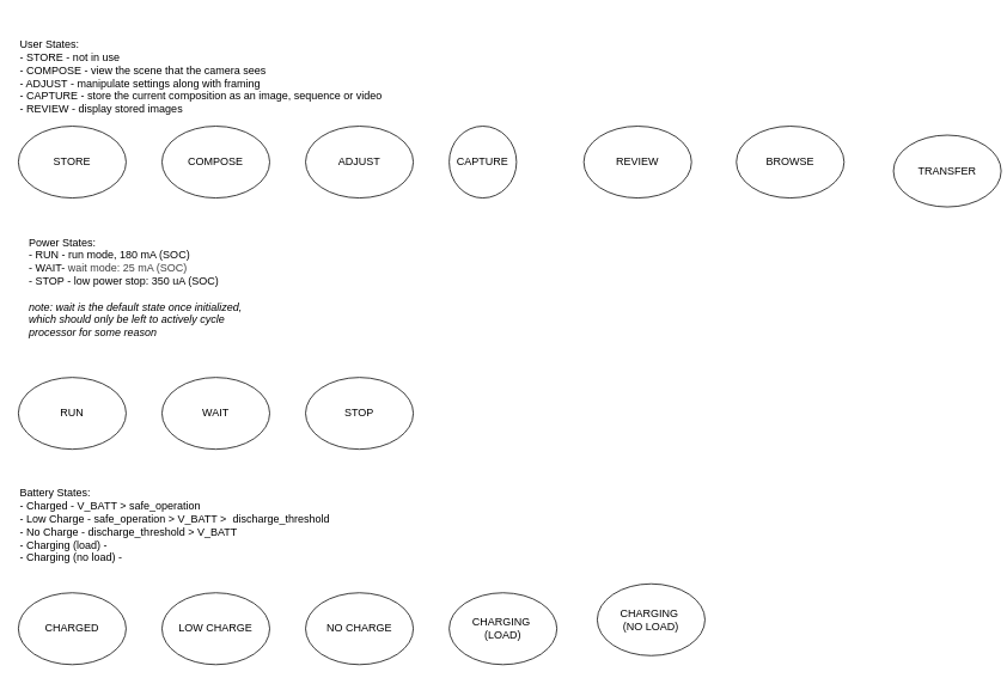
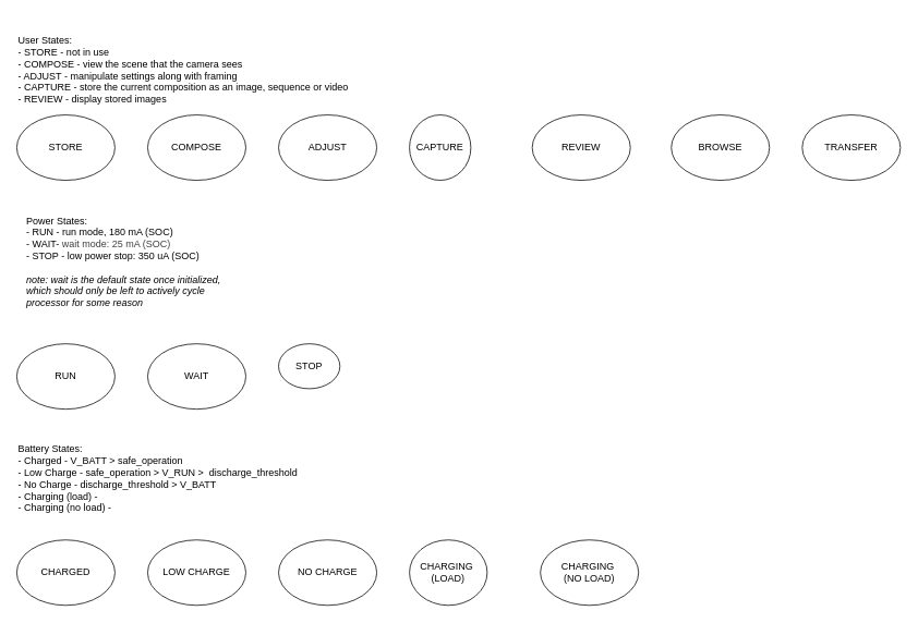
  <mxCell id="0" />
  <mxCell id="1" parent="0" />
  <mxCell id="2" value="User States:&amp;nbsp;&lt;div&gt;- STORE - not in use&lt;/div&gt;&lt;div&gt;- COMPOSE - view the scene that the camera sees&lt;/div&gt;&lt;div&gt;- ADJUST - manipulate settings along with framing&lt;/div&gt;&lt;div&gt;- CAPTURE - store the current composition as an image, sequence or video&lt;/div&gt;&lt;div&gt;- REVIEW - display stored images&lt;/div&gt;" style="text;html=1;align=left;verticalAlign=middle;whiteSpace=wrap;rounded=0;" parent="1" vertex="1"><mxGeometry width="450" height="130" as="geometry" x="20" y="20" /></mxCell>
  <mxCell id="3" value="Power States:&amp;nbsp;&lt;div&gt;- RUN - run mode, 180 mA (SOC)&lt;/div&gt;&lt;div&gt;- WAIT-&amp;nbsp;&lt;span style=&quot;color: rgb(63, 63, 63); background-color: transparent;&quot;&gt;wait mode: 25 mA (SOC)&lt;/span&gt;&lt;/div&gt;&lt;div&gt;- STOP - low power stop: 350 uA (SOC)&lt;/div&gt;&lt;div&gt;&lt;br&gt;&lt;/div&gt;&lt;div&gt;&lt;i&gt;note: wait is the default state once initialized, which should only be left to actively cycle processor for some reason&lt;/i&gt;&lt;/div&gt;" style="text;html=1;align=left;verticalAlign=middle;whiteSpace=wrap;rounded=0;" parent="1" vertex="1"><mxGeometry x="30" y="260" width="240" height="120" as="geometry" /></mxCell>
- <mxCell id="4" value="Battery States:&amp;nbsp;&lt;div&gt;- Charged - V_BATT &amp;gt; safe_operation&lt;/div&gt;&lt;div&gt;- Low Charge - safe_operation &amp;gt; V_BATT &amp;gt;&amp;nbsp; discharge_threshold&lt;/div&gt;&lt;div&gt;- No Charge - discharge_threshold &amp;gt; V_BATT&amp;nbsp;&lt;/div&gt;&lt;div&gt;- Charging (load) -&amp;nbsp;&lt;/div&gt;&lt;div&gt;- Charging (no load) -&amp;nbsp;&lt;/div&gt;" style="text;html=1;align=left;verticalAlign=middle;whiteSpace=wrap;rounded=0;" parent="1" vertex="1"><mxGeometry y="540" width="400" height="90" as="geometry" x="20" /></mxCell>
+ <mxCell id="4" value="Battery States:&amp;nbsp;&lt;div&gt;- Charged - V_BATT &amp;gt; safe_operation&lt;/div&gt;&lt;div&gt;- Low Charge - safe_operation &amp;gt; V_RUN &amp;gt;&amp;nbsp; discharge_threshold&lt;/div&gt;&lt;div&gt;- No Charge - discharge_threshold &amp;gt; V_BATT&amp;nbsp;&lt;/div&gt;&lt;div&gt;- Charging (load) -&amp;nbsp;&lt;/div&gt;&lt;div&gt;- Charging (no load) -&amp;nbsp;&lt;/div&gt;" style="text;html=1;align=left;verticalAlign=middle;whiteSpace=wrap;rounded=0;" parent="1" vertex="1"><mxGeometry y="540" width="400" height="90" as="geometry" x="20" /></mxCell>
  <mxCell id="5" value="STORE" style="ellipse;whiteSpace=wrap;html=1;" parent="1" vertex="1"><mxGeometry y="140" width="120" height="80" as="geometry" x="20" /></mxCell>
  <mxCell id="6" value="COMPOSE" style="ellipse;whiteSpace=wrap;html=1;" parent="1" vertex="1"><mxGeometry x="180" y="140" width="120" height="80" as="geometry" /></mxCell>
  <mxCell id="7" value="ADJUST" style="ellipse;whiteSpace=wrap;html=1;" parent="1" vertex="1"><mxGeometry x="340" y="140" width="120" height="80" as="geometry" /></mxCell>
  <mxCell id="8" value="CAPTURE" style="ellipse;whiteSpace=wrap;html=1;" parent="1" vertex="1"><mxGeometry x="500" y="140" width="75" height="80" as="geometry" /></mxCell>
  <mxCell id="9" value="REVIEW" style="ellipse;whiteSpace=wrap;html=1;" parent="1" vertex="1"><mxGeometry x="650" y="140" width="120" height="80" as="geometry" /></mxCell>
  <mxCell id="10" value="RUN" style="ellipse;whiteSpace=wrap;html=1;" parent="1" vertex="1"><mxGeometry y="420" width="120" height="80" as="geometry" x="20" /></mxCell>
  <mxCell id="11" value="WAIT" style="ellipse;whiteSpace=wrap;html=1;" parent="1" vertex="1"><mxGeometry x="180" y="420" width="120" height="80" as="geometry" /></mxCell>
- <mxCell id="12" value="STOP" style="ellipse;whiteSpace=wrap;html=1;" parent="1" vertex="1"><mxGeometry x="340" y="420" width="120" height="80" as="geometry" /></mxCell>
+ <mxCell id="12" value="STOP" style="ellipse;whiteSpace=wrap;html=1;" parent="1" vertex="1"><mxGeometry x="340" y="420" width="75" height="55" as="geometry" /></mxCell>
  <mxCell id="13" value="CHARGED" style="ellipse;whiteSpace=wrap;html=1;" parent="1" vertex="1"><mxGeometry y="660" width="120" height="80" as="geometry" x="20" /></mxCell>
  <mxCell id="14" value="LOW CHARGE" style="ellipse;whiteSpace=wrap;html=1;" parent="1" vertex="1"><mxGeometry x="180" y="660" width="120" height="80" as="geometry" /></mxCell>
  <mxCell id="15" value="NO CHARGE" style="ellipse;whiteSpace=wrap;html=1;" parent="1" vertex="1"><mxGeometry x="340" y="660" width="120" height="80" as="geometry" /></mxCell>
- <mxCell id="16" value="CHARGING&amp;nbsp;&lt;div&gt;(LOAD)&lt;/div&gt;" style="ellipse;whiteSpace=wrap;html=1;" parent="1" vertex="1"><mxGeometry x="500" y="660" width="120" height="80" as="geometry" /></mxCell>
- <mxCell id="17" value="CHARGING&amp;nbsp;&lt;div&gt;(NO LOAD)&lt;/div&gt;" style="ellipse;whiteSpace=wrap;html=1;" parent="1" vertex="1"><mxGeometry x="665" y="650" width="120" height="80" as="geometry" /></mxCell>
+ <mxCell id="16" value="CHARGING&amp;nbsp;&lt;div&gt;(LOAD)&lt;/div&gt;" style="ellipse;whiteSpace=wrap;html=1;" parent="1" vertex="1"><mxGeometry x="500" y="660" width="95" height="80" as="geometry" /></mxCell>
+ <mxCell id="17" value="CHARGING&amp;nbsp;&lt;div&gt;(NO LOAD)&lt;/div&gt;" style="ellipse;whiteSpace=wrap;html=1;" parent="1" vertex="1"><mxGeometry x="660" y="660" width="120" height="80" as="geometry" /></mxCell>
  <mxCell id="18" value="BROWSE" style="ellipse;whiteSpace=wrap;html=1;" parent="1" vertex="1"><mxGeometry x="820" y="140" width="120" height="80" as="geometry" /></mxCell>
- <mxCell id="19" value="TRANSFER" style="ellipse;whiteSpace=wrap;html=1;" vertex="1" parent="1"><mxGeometry x="995" y="150" width="120" height="80" as="geometry" /></mxCell>
+ <mxCell id="19" value="TRANSFER" style="ellipse;whiteSpace=wrap;html=1;" vertex="1" parent="1"><mxGeometry x="980" y="140" width="120" height="80" as="geometry" /></mxCell>
